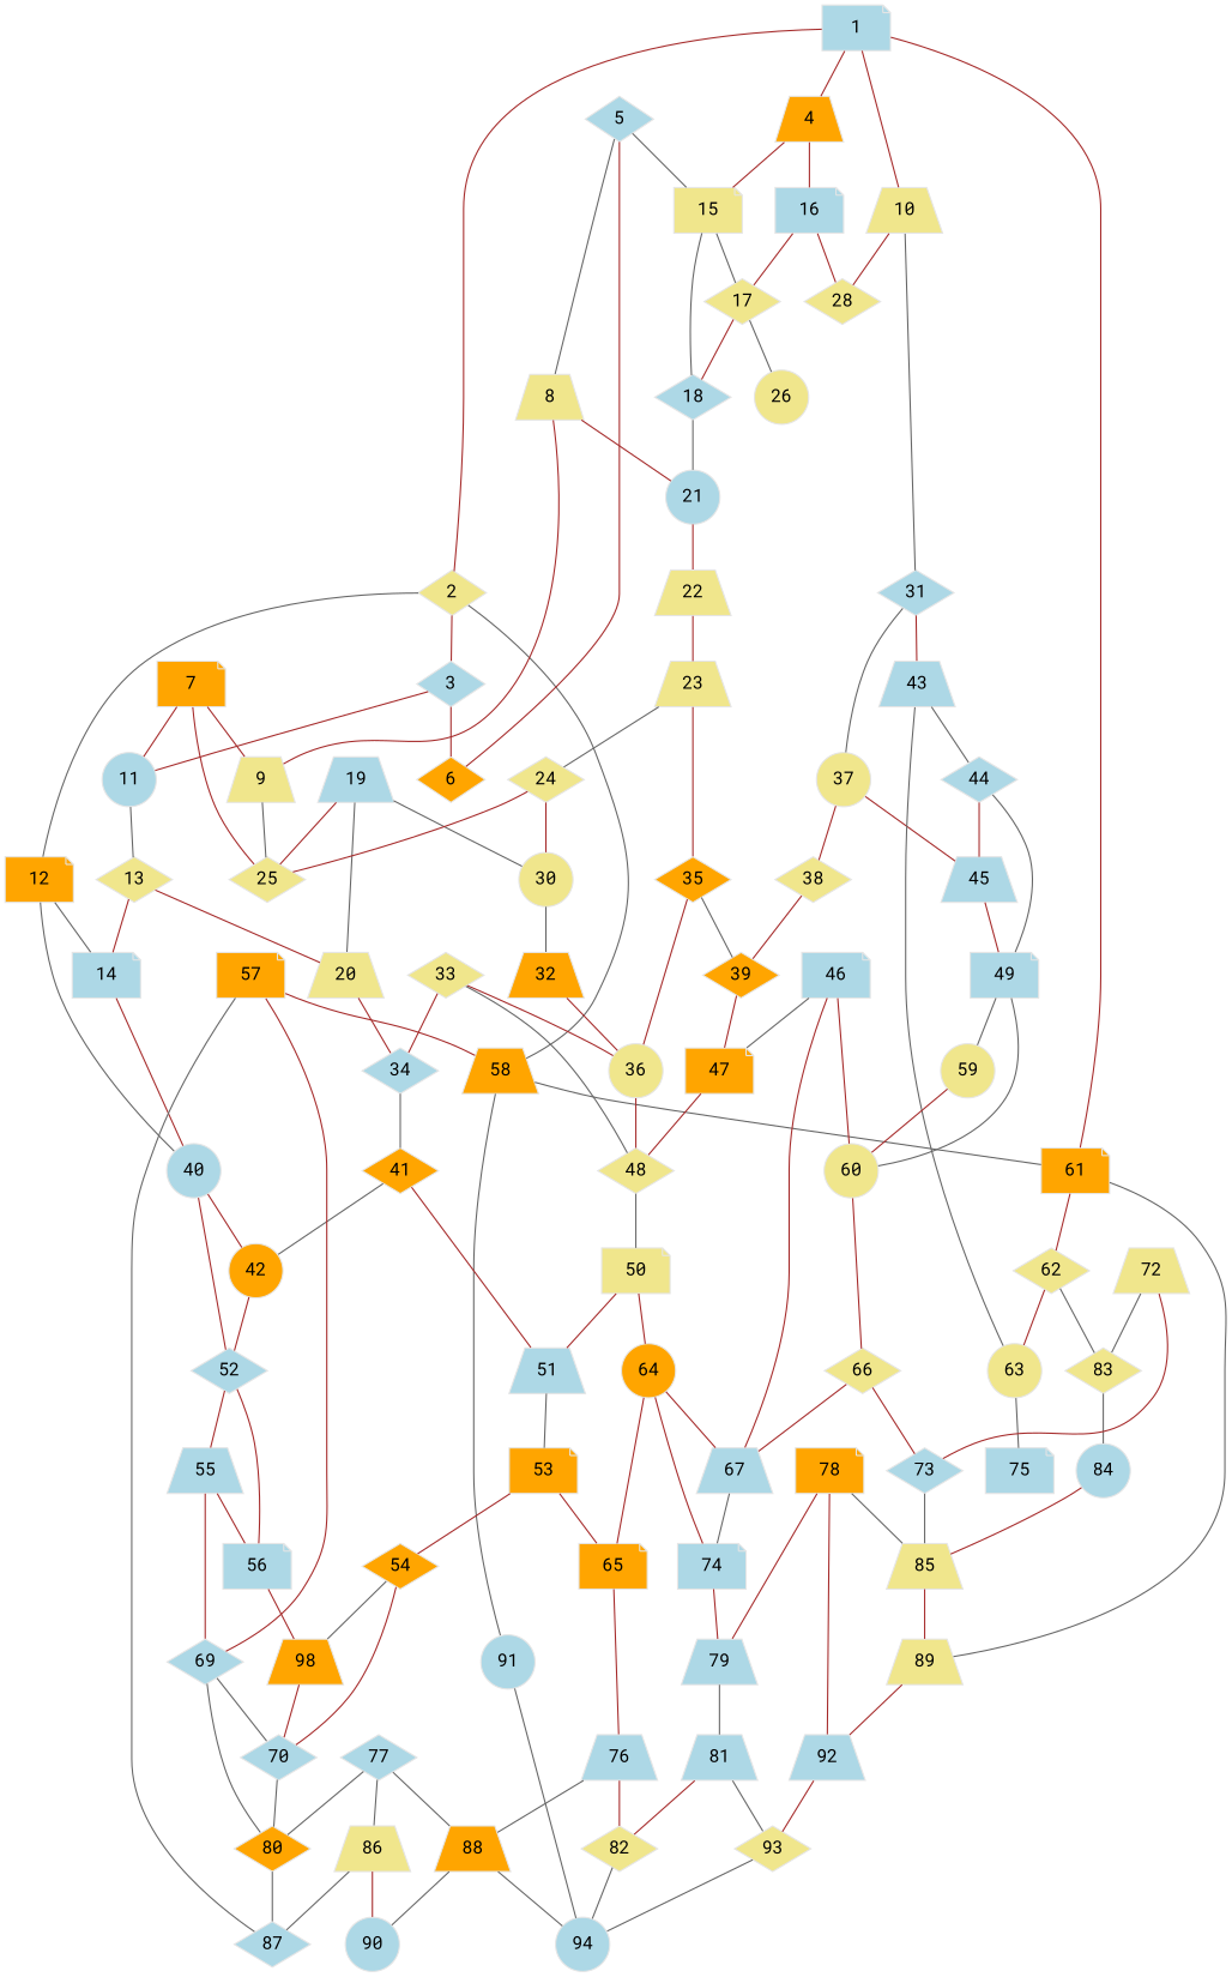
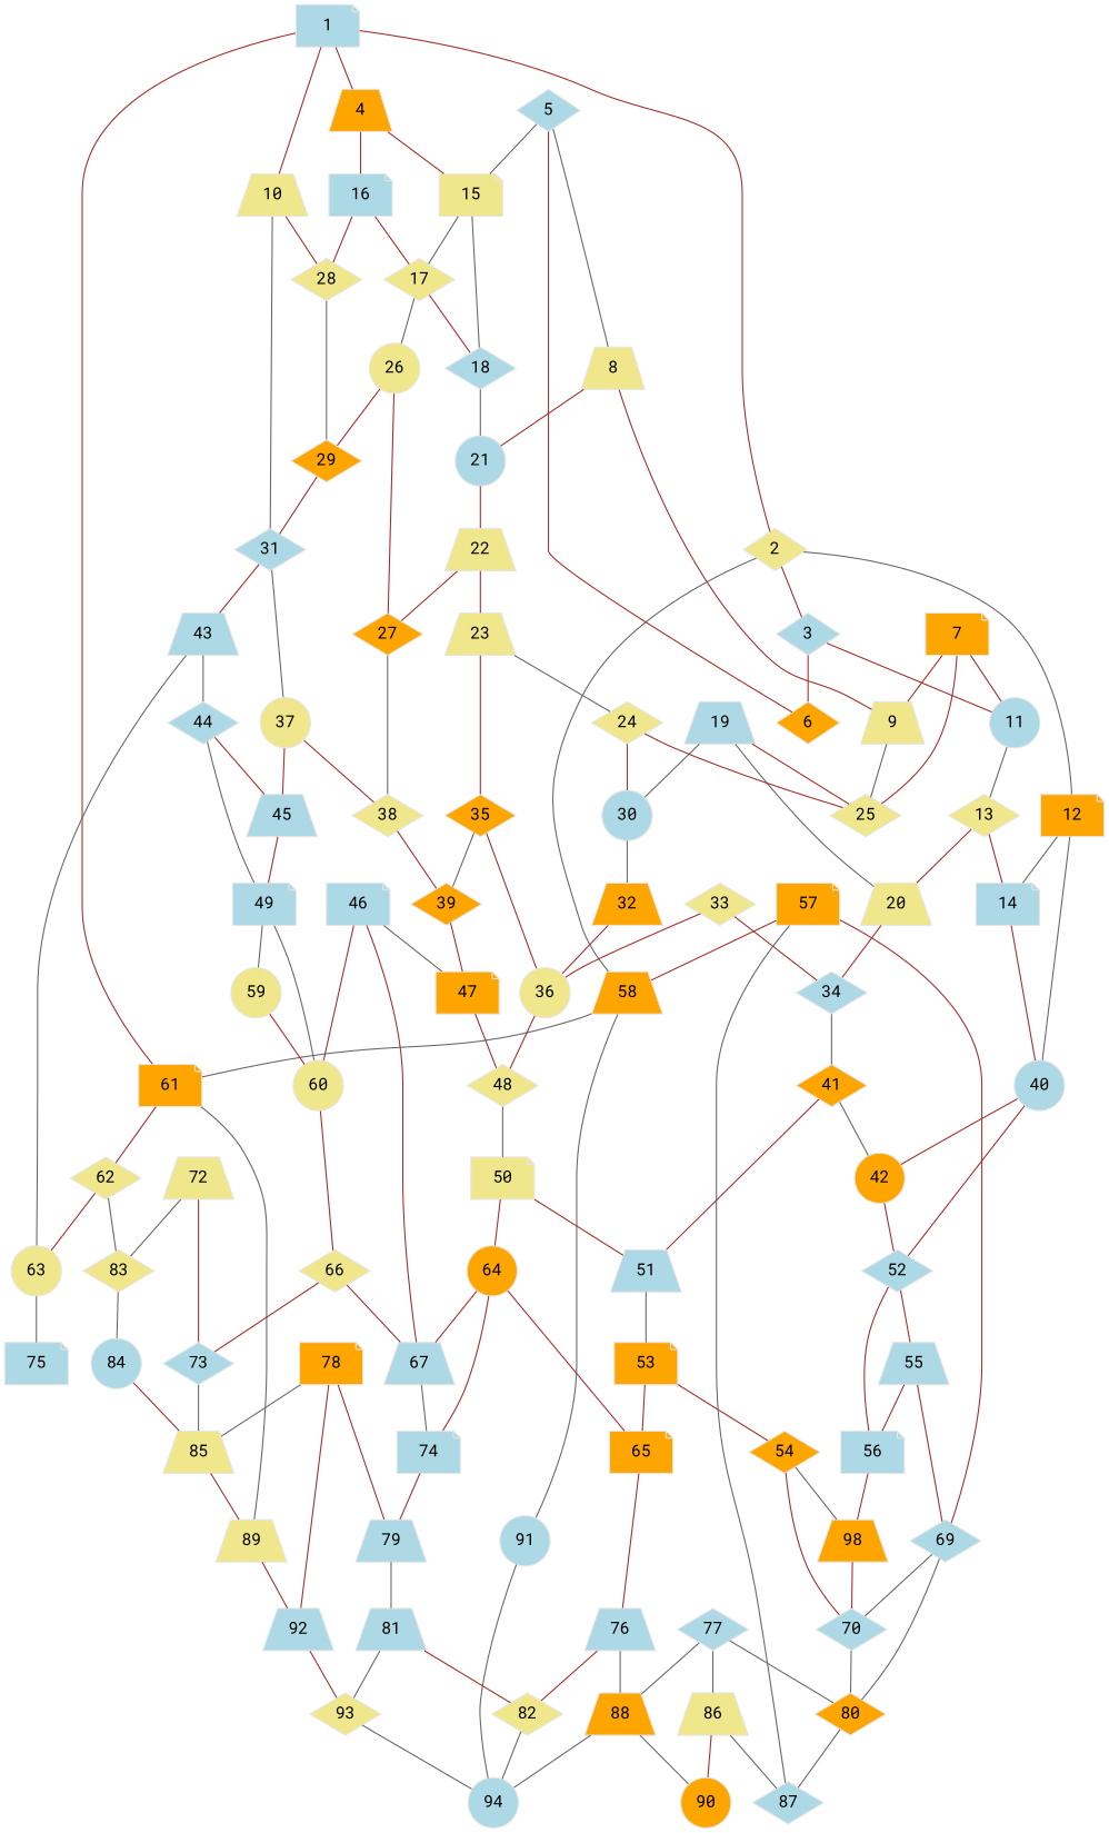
  graph {
    fontname="Roboto Mono"
    node [color=gray90 fillcolor=lightblue fontname="Roboto Mono" shape=diamond style=filled]
    edge [color=brown fontname="Roboto Mono" weight=1.0]
    1 [shape=note]
    2 [fillcolor=khaki]
    4 [fillcolor=orange shape=trapezium]
    10 [fillcolor=khaki shape=trapezium]
    61 [fillcolor=orange shape=note]
    3
    12 [fillcolor=orange shape=note]
    58 [fillcolor=orange shape=trapezium]
    15 [fillcolor=khaki shape=note]
    16 [shape=note]
    28 [fillcolor=khaki]
    31
    62 [fillcolor=khaki]
    89 [fillcolor=khaki shape=trapezium]
    6 [fillcolor=orange]
    11 [shape=circle]
    14 [shape=note]
    40 [shape=circle]
    91 [shape=circle]
    13 [fillcolor=khaki]
    17 [fillcolor=khaki]
    18
    5
    8 [fillcolor=khaki shape=trapezium]
    9 [fillcolor=khaki shape=trapezium]
    21 [shape=circle]
    7 [fillcolor=orange shape=note]
    25 [fillcolor=khaki]
    22 [fillcolor=khaki shape=trapezium]
+   29 [fillcolor=orange]
    37 [fillcolor=khaki shape=circle]
    43 [shape=trapezium]
    20 [fillcolor=khaki shape=trapezium]
    42 [fillcolor=orange shape=circle]
    52
    34
    26 [fillcolor=khaki shape=circle]
+   27 [fillcolor=orange]
    19 [shape=trapezium]
-   30 [fillcolor=khaki shape=circle]
+   30 [shape=circle]
    32 [fillcolor=orange shape=trapezium]
    41 [fillcolor=orange]
    23 [fillcolor=khaki shape=trapezium]
    24 [fillcolor=khaki]
    35 [fillcolor=orange]
    38 [fillcolor=khaki]
    36 [fillcolor=khaki shape=circle]
    39 [fillcolor=orange]
    45 [shape=trapezium]
    44
    63 [fillcolor=khaki shape=circle]
    48 [fillcolor=khaki]
    33 [fillcolor=khaki]
    50 [fillcolor=khaki shape=note]
    51 [shape=trapezium]
    47 [fillcolor=orange shape=note]
    49 [shape=note]
    55 [shape=trapezium]
    56 [shape=note]
    53 [fillcolor=orange shape=note]
    75 [shape=note]
    60 [fillcolor=khaki shape=circle]
    59 [fillcolor=khaki shape=circle]
    46 [shape=note]
    67 [shape=trapezium]
    66 [fillcolor=khaki]
    74 [shape=note]
    64 [fillcolor=orange shape=circle]
    65 [fillcolor=orange shape=note]
    54 [fillcolor=orange]
    69
    n72 [fillcolor=orange label=98 shape=trapezium]
    70
    76 [shape=trapezium]
    80 [fillcolor=orange]
    57 [fillcolor=orange shape=note]
    87
    94 [shape=circle]
    73
    83 [fillcolor=khaki]
    92 [shape=trapezium]
    84 [shape=circle]
    79 [shape=trapezium]
    82 [fillcolor=khaki]
    88 [fillcolor=orange shape=trapezium]
    85 [fillcolor=khaki shape=trapezium]
    72 [fillcolor=khaki shape=trapezium]
    81 [shape=trapezium]
-   90 [shape=circle]
+   90 [fillcolor=orange shape=circle]
    77
    86 [fillcolor=khaki shape=trapezium]
    78 [fillcolor=orange shape=note]
    93 [fillcolor=khaki]
    1 -- 2
    1 -- 4
    1 -- 10
    1 -- 61
    2 -- 3
    2 -- 12 [color=gray40]
    2 -- 58 [color=gray40]
    4 -- 15
    4 -- 16
    10 -- 28
    10 -- 31 [color=gray40]
    61 -- 62
    61 -- 89 [color=gray40]
    3 -- 6
    3 -- 11
    12 -- 14 [color=gray40]
    12 -- 40 [color=gray40]
    58 -- 61 [color=gray40]
    58 -- 91 [color=gray40]
    15 -- 17 [color=gray40]
    15 -- 18 [color=gray40]
    16 -- 28 [weight=2.0]
    16 -- 17
+   28 -- 29 [color=gray40]
    31 -- 37 [color=gray40]
    31 -- 43
    62 -- 63
    62 -- 83 [color=gray40]
    89 -- 92
    11 -- 13 [color=gray40]
    14 -- 40
    40 -- 42
    40 -- 52
    91 -- 94 [color=gray40]
    13 -- 14
    13 -- 20
    17 -- 18
    17 -- 26 [color=gray40]
    18 -- 21 [color=gray40 weight=2.0]
    5 -- 15 [color=gray40]
    5 -- 6
    5 -- 8 [color=gray40]
    8 -- 9
    8 -- 21
    9 -- 25 [color=gray40]
    21 -- 22
    7 -- 11
    7 -- 9
    7 -- 25
+   22 -- 27
    22 -- 23
+   29 -- 31
    37 -- 38
    37 -- 45 [weight=2.0]
    43 -- 44 [color=gray40]
    43 -- 63 [color=gray40]
    20 -- 34
    42 -- 52
    52 -- 55
    52 -- 56
    34 -- 41 [color=gray40]
+   26 -- 29
+   26 -- 27
+   27 -- 38 [color=gray40]
    19 -- 25
    19 -- 20 [color=gray40]
    19 -- 30 [color=gray40]
    30 -- 32 [color=gray40 weight=2.0]
    32 -- 36
    41 -- 42 [color=gray40]
    41 -- 51
    23 -- 24 [color=gray40]
    23 -- 35
    24 -- 25
    24 -- 30
    35 -- 36
    35 -- 39 [color=gray40]
    38 -- 39
    36 -- 48
    39 -- 47
    45 -- 49
    44 -- 45
    44 -- 49 [color=gray40]
    63 -- 75 [color=gray40 weight=2.0]
    48 -- 50 [color=gray40]
    33 -- 34
    33 -- 36
-   33 -- 48 [color=gray40]
    50 -- 51
    50 -- 64
    51 -- 53 [color=gray40]
    47 -- 48
    49 -- 60 [color=gray40]
    49 -- 59 [color=gray40]
    55 -- 56
    55 -- 69
    56 -- n72 [weight=2.0]
    53 -- 65
    53 -- 54
    60 -- 66
    59 -- 60
    46 -- 47 [color=gray40]
    46 -- 60
    46 -- 67
    67 -- 74 [color=gray40]
    66 -- 67
    66 -- 73
    74 -- 79
    64 -- 67
    64 -- 74
    64 -- 65
    65 -- 76
    54 -- n72 [color=gray40]
    54 -- 70
    69 -- 70 [color=gray40]
    69 -- 80 [color=gray40]
    n72 -- 70
    70 -- 80 [color=gray40]
    76 -- 82
    76 -- 88 [color=gray40]
    80 -- 87 [color=gray40]
    57 -- 58
    57 -- 69
    57 -- 87 [color=gray40]
    73 -- 85 [color=gray40]
    83 -- 84 [color=gray40 weight=2.0]
    92 -- 93 [weight=2.0]
    84 -- 85
    79 -- 81 [color=gray40]
    82 -- 94 [color=gray40]
    88 -- 94 [color=gray40]
    88 -- 90 [color=gray40]
    85 -- 89
    72 -- 73
    72 -- 83 [color=gray40]
    81 -- 82
    81 -- 93 [color=gray40]
    77 -- 80 [color=gray40]
    77 -- 88 [color=gray40]
    77 -- 86 [color=gray40]
    86 -- 87 [color=gray40]
    86 -- 90 [weight=2.0]
    78 -- 92
    78 -- 79
    78 -- 85 [color=gray40]
    93 -- 94 [color=gray40]
  }
